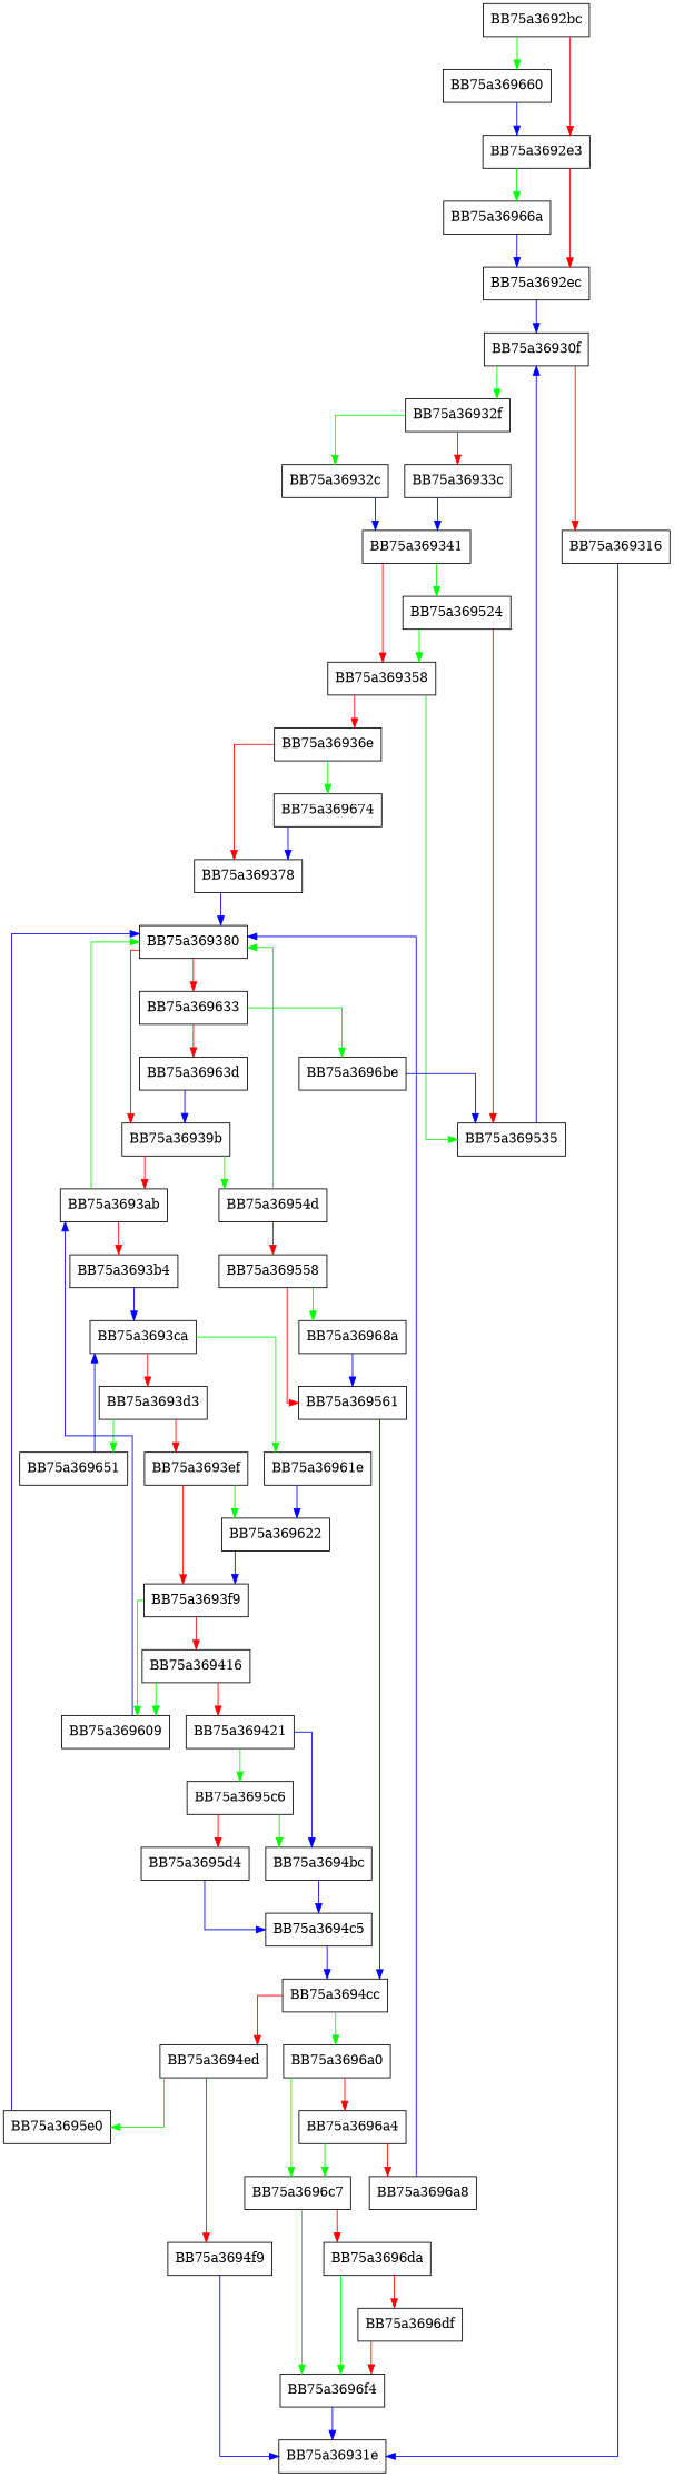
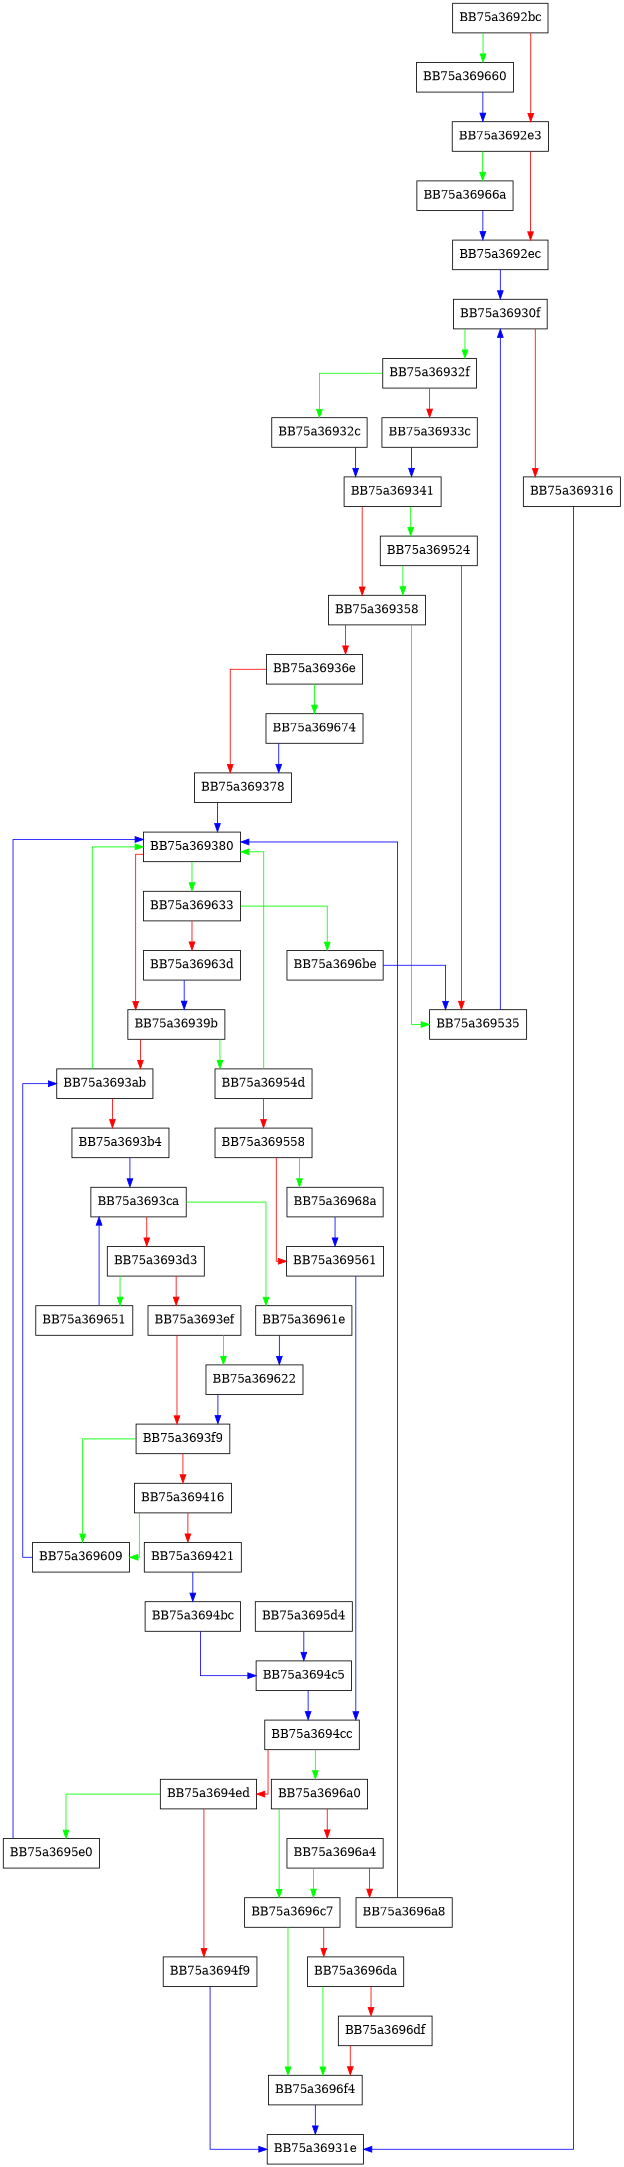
  digraph {
    splines=ortho
    node [shape=box]
    edge [color=green]
    BB75a3692bc
    BB75a369660
    BB75a3692e3
    BB75a36966a
    BB75a3692ec
    BB75a36930f
    BB75a36932f
    BB75a369316
    n9 [label=BB75a36932c]
    BB75a36933c
    BB75a36931e
    BB75a369341
    BB75a369524
    BB75a369358
    BB75a369535
    BB75a36936e
    BB75a369674
    BB75a369378
    BB75a369380
    BB75a369633
    BB75a36939b
    BB75a3696be
    BB75a36963d
    BB75a36954d
    BB75a3693ab
    BB75a369558
    BB75a3693b4
    BB75a36968a
    BB75a369561
    BB75a3693ca
    BB75a36961e
    BB75a3693d3
    BB75a369622
    BB75a369651
    BB75a3693ef
    BB75a3693f9
    BB75a369609
    BB75a369416
    BB75a369421
-   BB75a3695c6
    BB75a3694bc
    BB75a3695d4
    BB75a3694c5
    BB75a3694cc
    BB75a3696a0
    BB75a3694ed
    BB75a3696c7
    BB75a3696a4
    BB75a3695e0
    BB75a3694f9
    BB75a3696f4
    BB75a3696da
    BB75a3696a8
    BB75a3696df
    BB75a3692bc -> BB75a369660
    BB75a3692bc -> BB75a3692e3 [color=red]
    BB75a369660 -> BB75a3692e3 [color=blue]
    BB75a3692e3 -> BB75a36966a
    BB75a3692e3 -> BB75a3692ec [color=red]
    BB75a36966a -> BB75a3692ec [color=blue]
    BB75a3692ec -> BB75a36930f [color=blue]
    BB75a36930f -> BB75a36932f
    BB75a36930f -> BB75a369316 [color=red]
    BB75a36932f -> n9
    BB75a36932f -> BB75a36933c [color=red]
    BB75a369316 -> BB75a36931e [color=blue]
    n9 -> BB75a369341 [color=blue]
    BB75a36933c -> BB75a369341 [color=blue]
    BB75a369341 -> BB75a369524
    BB75a369341 -> BB75a369358 [color=red]
    BB75a369524 -> BB75a369358
    BB75a369524 -> BB75a369535 [color=red]
    BB75a369358 -> BB75a369535
    BB75a369358 -> BB75a36936e [color=red]
    BB75a369535 -> BB75a36930f [color=blue]
    BB75a36936e -> BB75a369674
    BB75a36936e -> BB75a369378 [color=red]
    BB75a369674 -> BB75a369378 [color=blue]
    BB75a369378 -> BB75a369380 [color=blue]
-   BB75a369380 -> BB75a369633 [color=red]
+   BB75a369380 -> BB75a369633
    BB75a369380 -> BB75a36939b [color=red]
    BB75a369633 -> BB75a3696be
    BB75a369633 -> BB75a36963d [color=red]
    BB75a36939b -> BB75a36954d
    BB75a36939b -> BB75a3693ab [color=red]
    BB75a3696be -> BB75a369535 [color=blue]
    BB75a36963d -> BB75a36939b [color=blue]
    BB75a36954d -> BB75a369380
    BB75a36954d -> BB75a369558 [color=red]
    BB75a3693ab -> BB75a369380
    BB75a3693ab -> BB75a3693b4 [color=red]
    BB75a369558 -> BB75a36968a
    BB75a369558 -> BB75a369561 [color=red]
    BB75a3693b4 -> BB75a3693ca [color=blue]
    BB75a36968a -> BB75a369561 [color=blue]
    BB75a369561 -> BB75a3694cc [color=blue]
    BB75a3693ca -> BB75a36961e
    BB75a3693ca -> BB75a3693d3 [color=red]
    BB75a36961e -> BB75a369622 [color=blue]
    BB75a3693d3 -> BB75a369651
    BB75a3693d3 -> BB75a3693ef [color=red]
    BB75a369622 -> BB75a3693f9 [color=blue]
    BB75a369651 -> BB75a3693ca [color=blue]
    BB75a3693ef -> BB75a369622
    BB75a3693ef -> BB75a3693f9 [color=red]
    BB75a3693f9 -> BB75a369609
    BB75a3693f9 -> BB75a369416 [color=red]
    BB75a369609 -> BB75a3693ab [color=blue]
    BB75a369416 -> BB75a369609
    BB75a369416 -> BB75a369421 [color=red]
-   BB75a369421 -> BB75a3695c6
    BB75a369421 -> BB75a3694bc [color=blue]
-   BB75a3695c6 -> BB75a3694bc
-   BB75a3695c6 -> BB75a3695d4 [color=red]
    BB75a3694bc -> BB75a3694c5 [color=blue]
    BB75a3695d4 -> BB75a3694c5 [color=blue]
    BB75a3694c5 -> BB75a3694cc [color=blue]
    BB75a3694cc -> BB75a3696a0
    BB75a3694cc -> BB75a3694ed [color=red]
    BB75a3696a0 -> BB75a3696c7
    BB75a3696a0 -> BB75a3696a4 [color=red]
    BB75a3694ed -> BB75a3695e0
    BB75a3694ed -> BB75a3694f9 [color=red]
    BB75a3696c7 -> BB75a3696f4
    BB75a3696c7 -> BB75a3696da [color=red]
    BB75a3696a4 -> BB75a3696c7
    BB75a3696a4 -> BB75a3696a8 [color=red]
    BB75a3695e0 -> BB75a369380 [color=blue]
    BB75a3694f9 -> BB75a36931e [color=blue]
    BB75a3696f4 -> BB75a36931e [color=blue]
    BB75a3696da -> BB75a3696f4
    BB75a3696da -> BB75a3696df [color=red]
    BB75a3696a8 -> BB75a369380 [color=blue]
    BB75a3696df -> BB75a3696f4 [color=red]
  }
